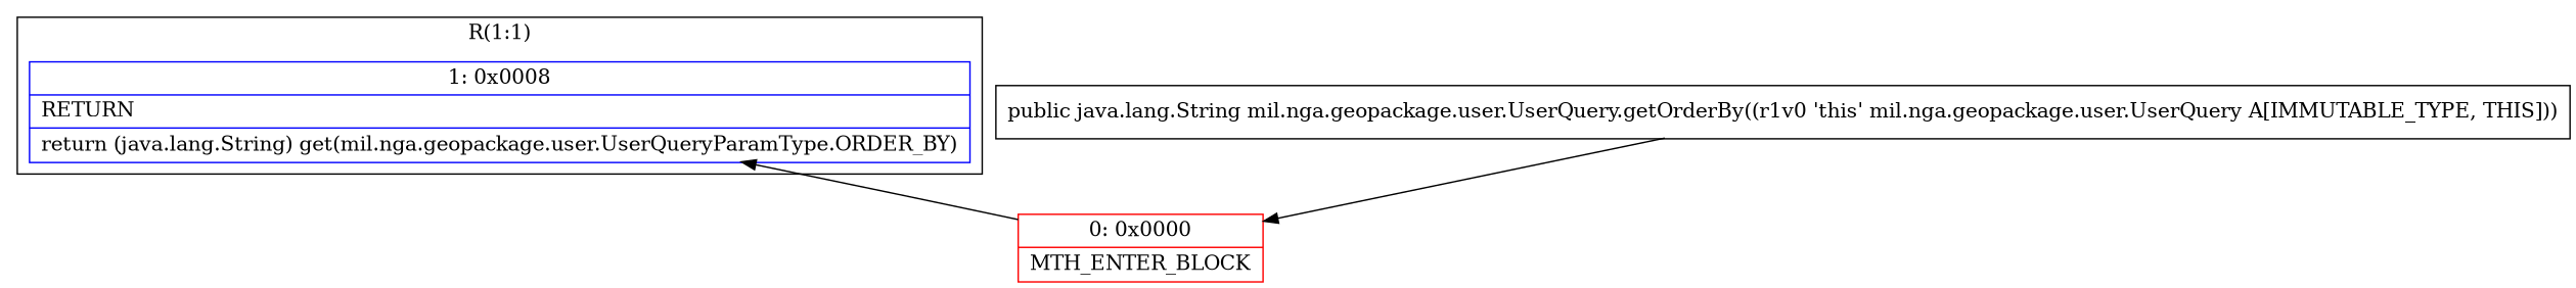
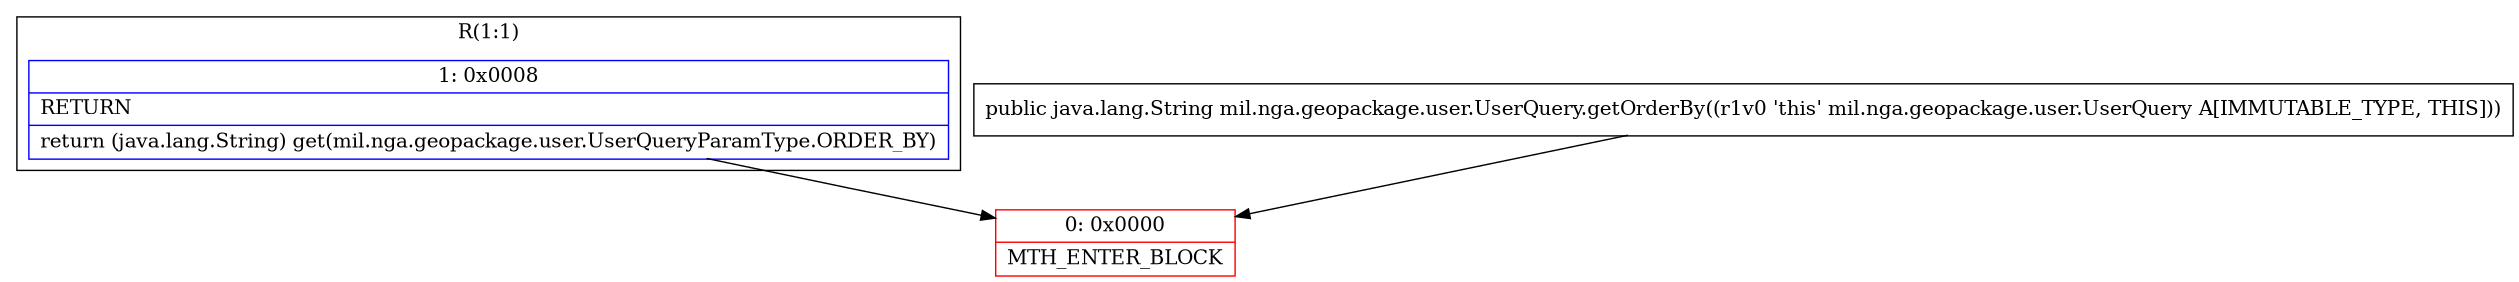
  digraph {
    node [shape=record]
    n1 [color=blue label="{1\:\ 0x0008|RETURN\l|return (java.lang.String) get(mil.nga.geopackage.user.UserQueryParamType.ORDER_BY)\l}"]
    n2 [color=red label="{0\:\ 0x0000|MTH_ENTER_BLOCK\l}"]
    n3 [label="{public java.lang.String mil.nga.geopackage.user.UserQuery.getOrderBy((r1v0 'this' mil.nga.geopackage.user.UserQuery A[IMMUTABLE_TYPE, THIS])) }"]
    subgraph cluster_1 {
      label="R(1:1)"
      n1
    }
-   n2 -> n1
+   n1 -> n2
    n3 -> n2
  }
